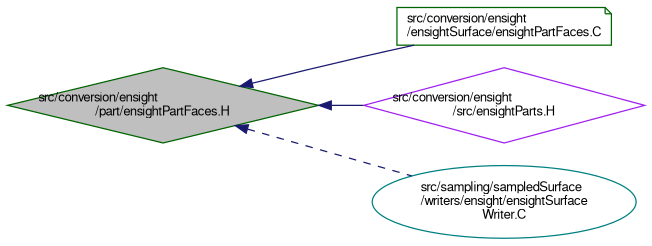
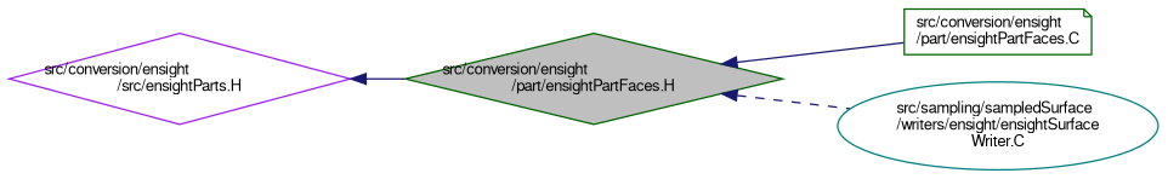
  digraph {
    rankdir=LR
    node [color=darkgreen fontname=FreeSans fontsize=10 shape=diamond]
    edge [color=midnightblue dir=back fontname=FreeSans fontsize=10 labelfontname=FreeSans labelfontsize=10 style=solid]
    n1 [fillcolor=grey75 fontcolor=black height=0.2 label="src/conversion/ensight\l/part/ensightPartFaces.H" style=filled width=0.4]
-   n2 [height=0.2 label="src/conversion/ensight\l/ensightSurface/ensightPartFaces.C" shape=note width=0.4]
+   n2 [height=0.2 label="src/conversion/ensight\l/part/ensightPartFaces.C" shape=note width=0.4]
    n3 [color=purple height=0.2 label="src/conversion/ensight\l/src/ensightParts.H" width=0.4]
    n4 [color=teal height=0.2 label="src/sampling/sampledSurface\l/writers/ensight/ensightSurface\lWriter.C" shape=ellipse width=0.4]
    n1 -> n2
-   n1 -> n3
+   n3 -> n1
    n1 -> n4 [style=dashed]
  }
